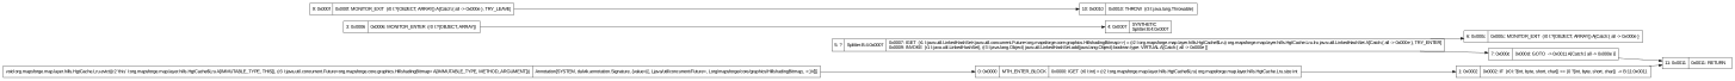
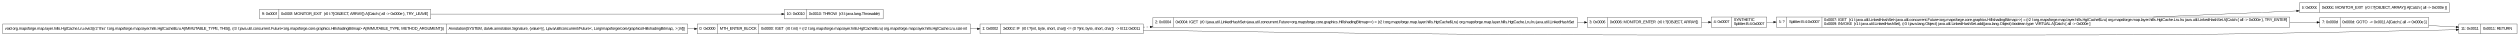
  digraph {
    fontname="Liberation Sans"
    rankdir=LR
    node [fontname="Liberation Sans" shape=record]
    edge [fontname="Liberation Sans"]
    n1 [label="{0\:\ 0x0000|MTH_ENTER_BLOCK\l|0x0000: IGET  (r0 I:int) = (r2 I:org.mapsforge.map.layer.hills.HgtCache$Lru) org.mapsforge.map.layer.hills.HgtCache.Lru.size int \l}"]
    n2 [label="{1\:\ 0x0002|0x0002: IF  (r0 I:?[int, byte, short, char]) \<= (0 ?[int, byte, short, char])  \-\> B:11:0x0011 \l}"]
+   n3 [label="{2\:\ 0x0004|0x0004: IGET  (r0 I:java.util.LinkedHashSet\<java.util.concurrent.Future\<org.mapsforge.core.graphics.HillshadingBitmap\>\>) = (r2 I:org.mapsforge.map.layer.hills.HgtCache$Lru) org.mapsforge.map.layer.hills.HgtCache.Lru.lru java.util.LinkedHashSet \l}"]
    n4 [label="{11\:\ 0x0011|0x0011: RETURN   \l}"]
    n5 [label="{3\:\ 0x0006|0x0006: MONITOR_ENTER  (r0 I:?[OBJECT, ARRAY]) \l}"]
    n6 [label="{4\:\ 0x0007|SYNTHETIC\lSplitter:B:4:0x0007\l}"]
    n7 [label="{5\:\ ?|Splitter:B:4:0x0007\l|0x0007: IGET  (r1 I:java.util.LinkedHashSet\<java.util.concurrent.Future\<org.mapsforge.core.graphics.HillshadingBitmap\>\>) = (r2 I:org.mapsforge.map.layer.hills.HgtCache$Lru) org.mapsforge.map.layer.hills.HgtCache.Lru.lru java.util.LinkedHashSet A[Catch:\{ all \-\> 0x000e \}, TRY_ENTER]\l0x0009: INVOKE  (r1 I:java.util.LinkedHashSet), (r3 I:java.lang.Object) java.util.LinkedHashSet.add(java.lang.Object):boolean type: VIRTUAL A[Catch:\{ all \-\> 0x000e \}]\l}"]
    n8 [label="{6\:\ 0x000c|0x000c: MONITOR_EXIT  (r0 I:?[OBJECT, ARRAY]) A[Catch:\{ all \-\> 0x000e \}]\l}"]
    n9 [label="{7\:\ 0x000d|0x000d: GOTO  \-\> 0x0011 A[Catch:\{ all \-\> 0x000e \}]\l}"]
    n10 [label="{9\:\ 0x000f|0x000f: MONITOR_EXIT  (r0 I:?[OBJECT, ARRAY]) A[Catch:\{ all \-\> 0x000e \}, TRY_LEAVE]\l}"]
    n11 [label="{10\:\ 0x0010|0x0010: THROW  (r3 I:java.lang.Throwable) \l}"]
    n12 [label="{void org.mapsforge.map.layer.hills.HgtCache.Lru.evict((r2 'this' I:org.mapsforge.map.layer.hills.HgtCache$Lru A[IMMUTABLE_TYPE, THIS]), (r3 I:java.util.concurrent.Future\<org.mapsforge.core.graphics.HillshadingBitmap\> A[IMMUTABLE_TYPE, METHOD_ARGUMENT]))  | Annotation[SYSTEM, dalvik.annotation.Signature, \{value=[(, Ljava\/util\/concurrent\/Future\<, Lorg\/mapsforge\/core\/graphics\/HillshadingBitmap;, \>;)V]\}]\l}"]
    n1 -> n2
+   n2 -> n3 [style=dashed]
    n2 -> n4
+   n3 -> n5
    n5 -> n6
+   n6 -> n7
    n7 -> n8
    n7 -> n9
    n9 -> n4
    n10 -> n11
    n12 -> n1
  }
